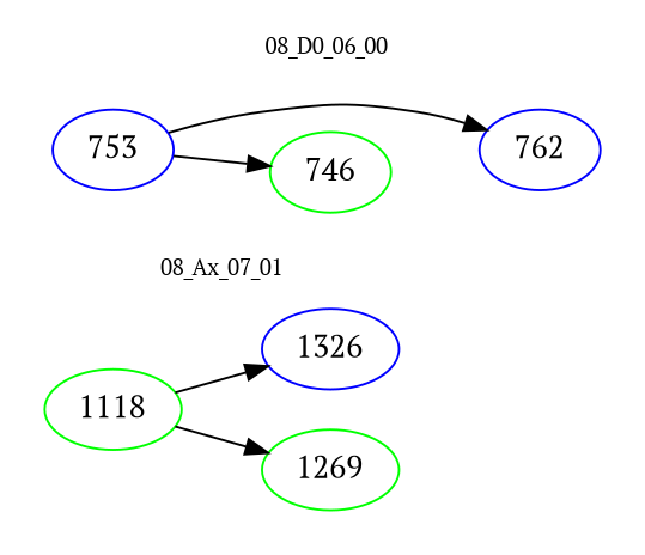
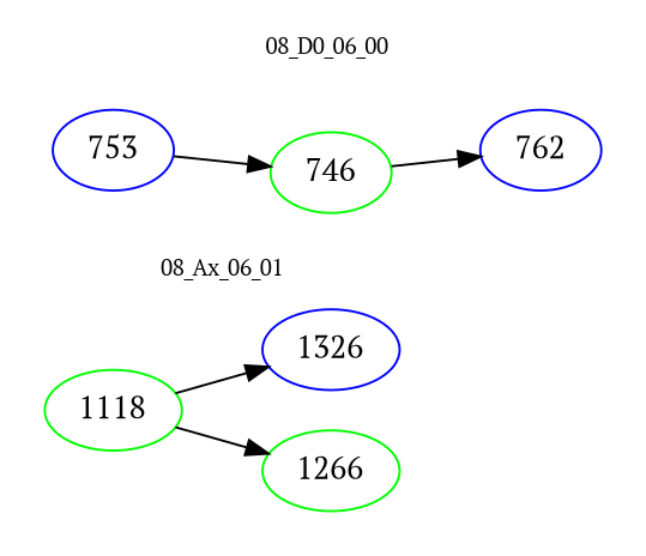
  digraph {
    fontname="PT Serif"
    rankdir=LR
    node [color=green fontname="PT Serif"]
    edge [color=black fontname="PT Serif"]
    n1 [label=1118]
-   n2 [label=1269]
+   n2 [label=1266]
    n3 [color=blue label=1326]
    n4 [color=blue label=753]
    n5 [label=746]
    n6 [color=blue label=762]
    subgraph cluster_1 {
      color=white
      fontsize=10
-     label="08_Ax_07_01"
+     label="08_Ax_06_01"
      n1
      n2
      n3
    }
    subgraph cluster_2 {
      color=white
      fontsize=10
      label="08_D0_06_00"
      n4
      n5
      n6
    }
    n1 -> n2
    n1 -> n3
    n4 -> n5
-   n4 -> n6
+   n5 -> n6
  }
